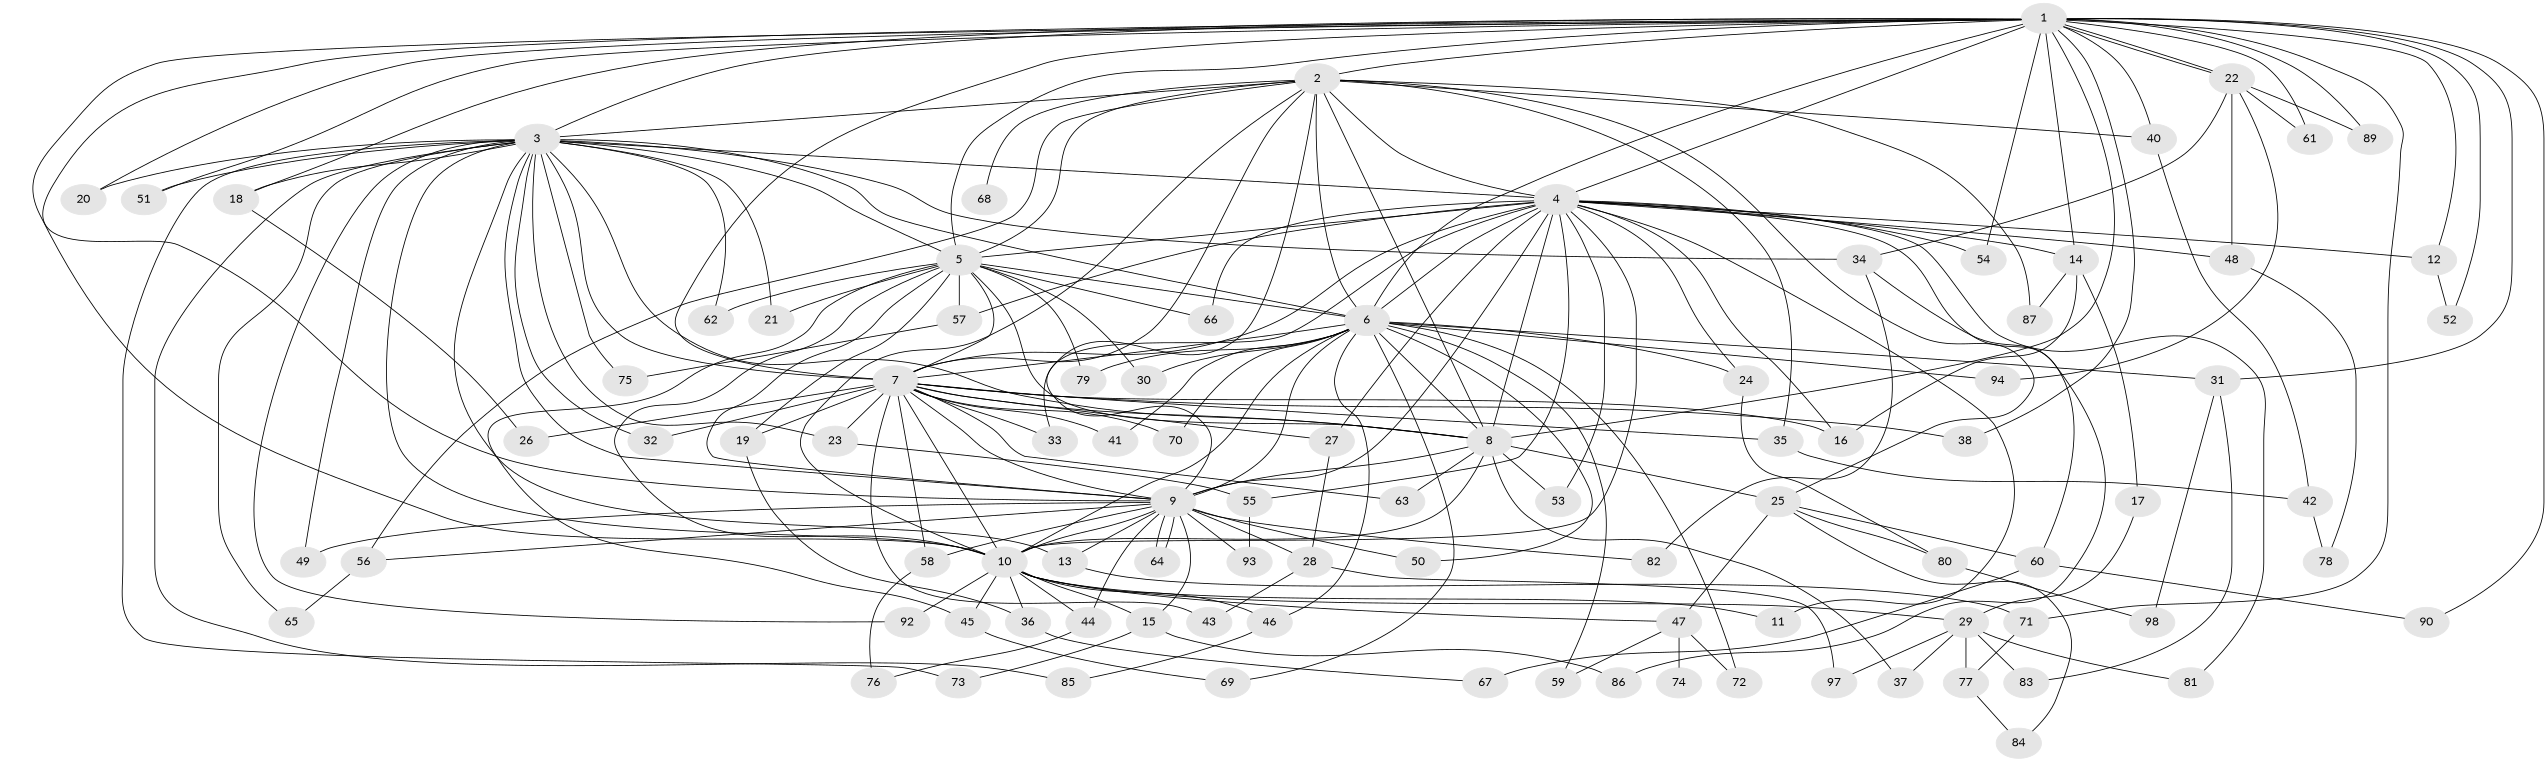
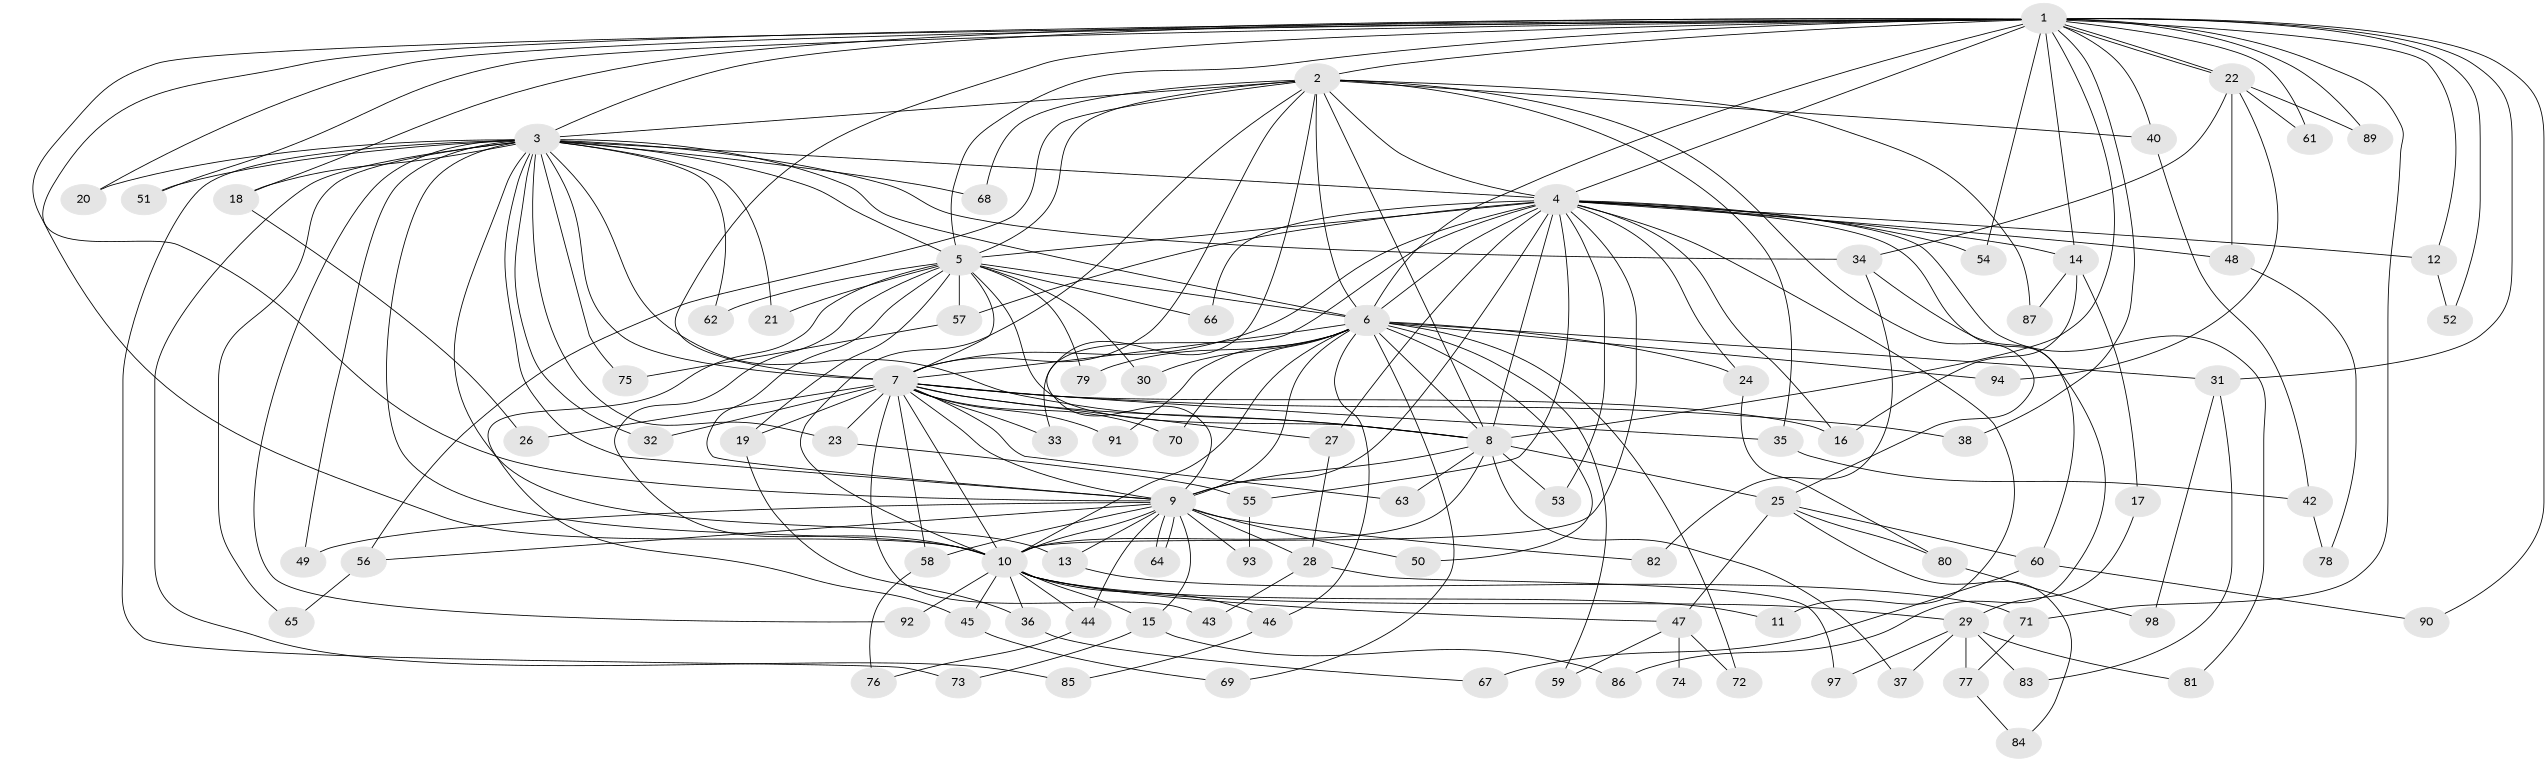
  graph {
    fontname=Lato
    node [color=gray90 fontname=Lato style=filled]
    edge [fontname=Lato]
    1
    2
    3
    4
    5
    6
    7
    8
    9
    10
    12
    14
    18
    20
    22
    31
    38
    40
    51
    52
    54
    61
    71
    89
    90
    25
    35
    56
    68
    87
    13
    21
    23
    32
    34
    49
    62
    65
    73
    75
    85
    92
    11
    16
    24
    27
    33
    48
    53
    55
    57
    60
    66
    81
    19
    30
    45
    79
-   41
+   41 [label=91]
    46
    50
    59
    69
    70
    72
    94
    26
    43
    58
    63
    37
    15
    28
    44
    64
    82
    93
    29
    36
    47
    17
    83
    n83 [label=98]
    42
    77
    80
    84
    86
    78
    67
    76
    n92 [label=97]
    74
    1 -- 2
    1 -- 3
    1 -- 4
    1 -- 5
    1 -- 6
    1 -- 7
    1 -- 8
    1 -- 9
    1 -- 10
    1 -- 12
    1 -- 14
    1 -- 18
    1 -- 20
    1 -- 22
    1 -- 22
    1 -- 31
    1 -- 38
    1 -- 40
    1 -- 51
    1 -- 52
    1 -- 54
    1 -- 61
    1 -- 71
    1 -- 89
    1 -- 90
    2 -- 3
    2 -- 4
    2 -- 5
    2 -- 6
    2 -- 7
    2 -- 8
    2 -- 9
    2 -- 10
    2 -- 40
    2 -- 25
    2 -- 35
    2 -- 56
    2 -- 68
    2 -- 87
    3 -- 4
    3 -- 5
    3 -- 6
    3 -- 7
    3 -- 8
    3 -- 9
    3 -- 10
    3 -- 18
    3 -- 20
    3 -- 51
+   3 -- 68
    3 -- 13
    3 -- 21
    3 -- 23
    3 -- 32
    3 -- 34
    3 -- 49
    3 -- 62
    3 -- 65
    3 -- 73
    3 -- 75
    3 -- 85
    3 -- 92
    4 -- 5
    4 -- 6
    4 -- 7
    4 -- 8
    4 -- 9
    4 -- 10
    4 -- 12
    4 -- 14
    4 -- 54
    4 -- 11
    4 -- 16
    4 -- 24
    4 -- 27
    4 -- 33
    4 -- 48
    4 -- 53
    4 -- 55
    4 -- 57
    4 -- 60
    4 -- 66
    4 -- 81
    5 -- 6
    5 -- 7
    5 -- 8
    5 -- 9
    5 -- 10
    5 -- 21
    5 -- 62
    5 -- 57
    5 -- 66
    5 -- 19
    5 -- 30
    5 -- 45
    5 -- 79
    6 -- 7
    6 -- 8
    6 -- 9
    6 -- 10
    6 -- 31
    6 -- 24
    6 -- 30
    6 -- 79
    6 -- 41
    6 -- 46
    6 -- 50
    6 -- 59
    6 -- 69
    6 -- 70
    6 -- 72
    6 -- 94
    7 -- 8
    7 -- 9
    7 -- 10
    7 -- 38
    7 -- 35
    7 -- 23
    7 -- 32
    7 -- 16
    7 -- 27
    7 -- 33
    7 -- 19
    7 -- 41
    7 -- 70
    7 -- 26
    7 -- 43
    7 -- 58
    7 -- 63
    8 -- 9
    8 -- 10
    8 -- 25
    8 -- 53
    8 -- 63
    8 -- 37
    9 -- 10
    9 -- 56
    9 -- 13
    9 -- 49
    9 -- 50
    9 -- 58
    9 -- 15
    9 -- 28
    9 -- 44
    9 -- 64
    9 -- 64
    9 -- 82
    9 -- 93
    10 -- 92
    10 -- 11
    10 -- 45
    10 -- 46
    10 -- 15
    10 -- 44
    10 -- 29
    10 -- 36
    10 -- 47
    12 -- 52
    14 -- 87
    14 -- 16
    14 -- 17
    18 -- 26
    22 -- 61
    22 -- 89
    22 -- 34
    22 -- 48
    22 -- 94
    31 -- 83
    31 -- n83
    40 -- 42
    71 -- 77
    25 -- 60
    25 -- 47
    25 -- 80
    25 -- 84
    35 -- 42
    56 -- 65
    13 -- 71
    23 -- 55
    34 -- 82
    34 -- 86
    24 -- 80
    27 -- 28
    48 -- 78
    55 -- 93
    57 -- 75
    60 -- 90
    60 -- 67
    19 -- 36
    45 -- 69
    46 -- 85
    58 -- 76
    15 -- 73
    15 -- 86
    28 -- 43
    28 -- n92
    44 -- 76
    29 -- 81
    29 -- 37
    29 -- 83
    29 -- 77
    29 -- n92
    36 -- 67
    47 -- 59
    47 -- 72
    47 -- 74
    17 -- 29
    42 -- 78
    77 -- 84
    80 -- n83
  }
